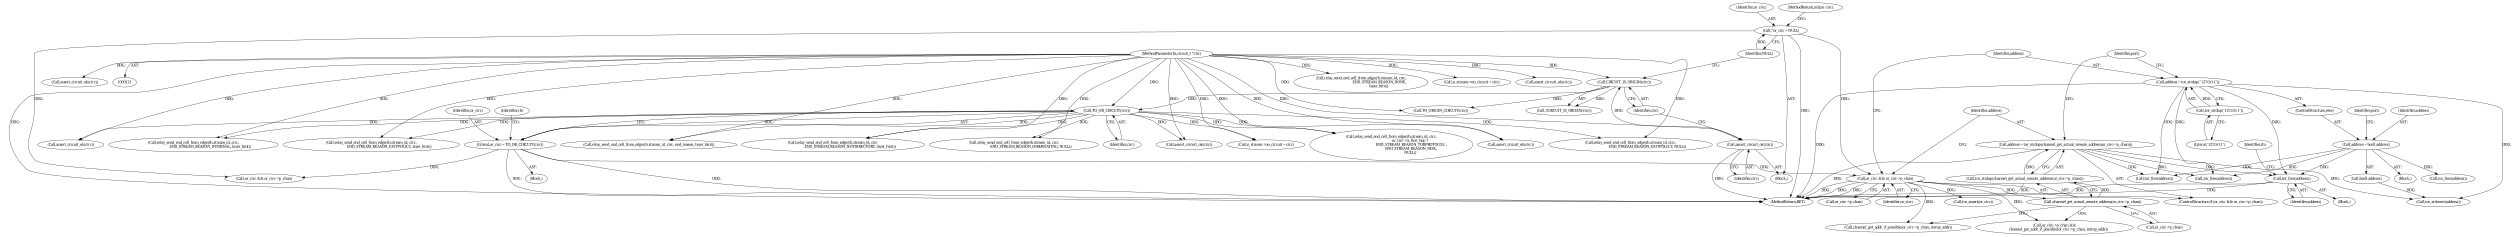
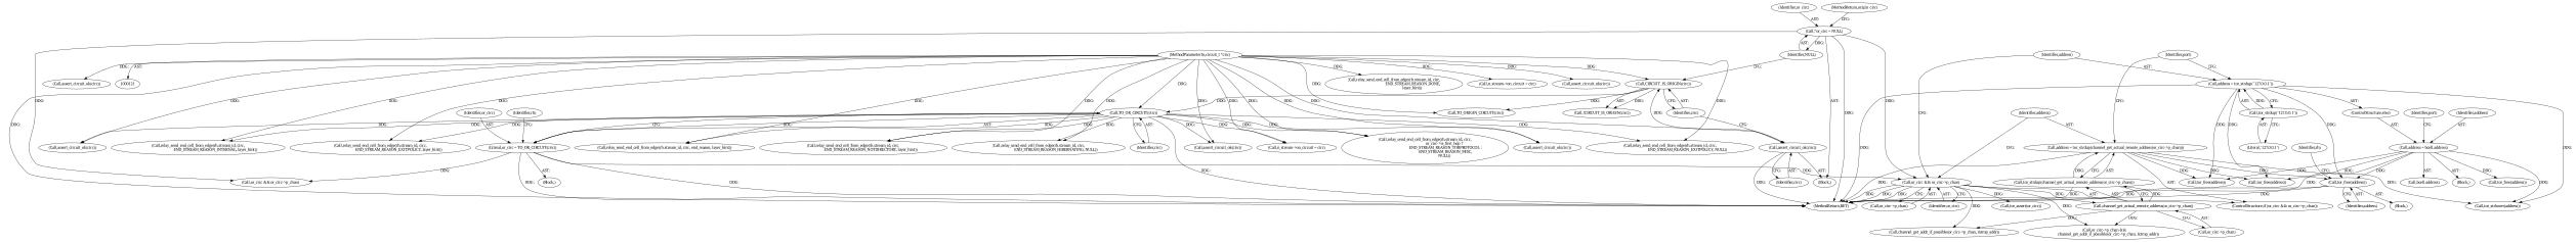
  digraph {
    fontname="PT Serif"
    node [fontname="PT Serif"]
    edge [fontname="PT Serif"]
    n1 [label="(Call,tor_free(address))"]
    n2 [label="(Identifier,address)"]
    n3 [label="(Block,)"]
    n4 [label="(MethodReturn,RET)"]
    n5 [label="(Call,address = tor_strdup(channel_get_actual_remote_address(or_circ->p_chan)))"]
    n6 [label="(Call,tor_strdup(channel_get_actual_remote_address(or_circ->p_chan)))"]
    n7 [label="(Call,tor_free(address))"]
    n8 [label="(Call,tor_free(address))"]
    n9 [label="(Call,tor_strlower(address))"]
    n10 [label="(ControlStructure,if (or_circ && or_circ->p_chan))"]
    n11 [label="(Call,channel_get_actual_remote_address(or_circ->p_chan))"]
    n12 [label="(Call,channel_get_addr_if_possible(or_circ->p_chan, &tmp_addr))"]
    n13 [label="(Call,or_circ->p_chan)"]
    n14 [label="(Call,or_circ->p_chan &&\n        channel_get_addr_if_possible(or_circ->p_chan, &tmp_addr))"]
    n15 [label="(Call,or_circ && or_circ->p_chan)"]
    n16 [label="(Call,tor_assert(or_circ))"]
    n17 [label="(Call,or_circ->p_chan)"]
    n18 [label="(Identifier,or_circ)"]
    n19 [label="(Call,*or_circ = NULL)"]
    n20 [label="(Block,)"]
    n21 [label="(Call,or_circ && or_circ->p_chan)"]
    n22 [label="(Identifier,NULL)"]
    n23 [label="(Call,CIRCUIT_IS_ORIGIN(circ))"]
    n24 [label="(Literal,or_circ = TO_OR_CIRCUIT(circ))"]
    n25 [label="(Call,TO_OR_CIRCUIT(circ))"]
    n26 [label="(Block,)"]
    n27 [label="(Call,relay_send_end_cell_from_edge(rh.stream_id, circ,\n                                  END_STREAM_REASON_HIBERNATING, NULL))"]
    n28 [label="(Call,assert_circuit_ok(circ))"]
    n29 [label="(Call,assert_circuit_ok(circ))"]
    n30 [label="(Call,relay_send_end_cell_from_edge(rh.stream_id, circ,\n                                  END_STREAM_REASON_NOTDIRECTORY, layer_hint))"]
    n31 [label="(Call,relay_send_end_cell_from_edge(rh.stream_id, circ,\n                                    END_STREAM_REASON_EXITPOLICY, layer_hint))"]
    n32 [label="(Call,relay_send_end_cell_from_edge(rh.stream_id, circ, end_reason, layer_hint))"]
    n33 [label="(Call,n_stream->on_circuit = circ)"]
    n34 [label="(Identifier,circ)"]
    n35 [label="(Call,relay_send_end_cell_from_edge(rh.stream_id, circ,\n                                      or_circ->is_first_hop ?\n                                        END_STREAM_REASON_TORPROTOCOL :\n                                        END_STREAM_REASON_MISC,\n                                      NULL))"]
    n36 [label="(Call,relay_send_end_cell_from_edge(rh.stream_id, circ,\n                                  END_STREAM_REASON_EXITPOLICY, NULL))"]
    n37 [label="(Call,assert_circuit_ok(circ))"]
    n38 [label="(Call,relay_send_end_cell_from_edge(rh.stream_id, circ,\n                                  END_STREAM_REASON_INTERNAL, layer_hint))"]
    n39 [label="(Call,!CIRCUIT_IS_ORIGIN(circ))"]
    n40 [label="(Identifier,circ)"]
    n41 [label="(Call,TO_ORIGIN_CIRCUIT(circ))"]
    n42 [label="(Call,assert_circuit_ok(circ))"]
    n43 [label="(Identifier,circ)"]
    n44 [label="(MethodParameterIn,circuit_t *circ)"]
    n45 [label="(Call,relay_send_end_cell_from_edge(rh.stream_id, circ,\n                                     END_STREAM_REASON_DONE,\n                                    layer_hint))"]
    n46 [label="(Call,n_stream->on_circuit = circ)"]
    n47 [label="(Call,assert_circuit_ok(circ))"]
    n48 [label="(Call,assert_circuit_ok(circ))"]
    1000121
    n50 [label="(Call,address = bcell.address)"]
    n51 [label="(Call,bcell.address)"]
    n52 [label="(Block,)"]
    n53 [label="(Call,tor_free(address))"]
    n54 [label="(Call,address = tor_strdup(\"127.0.0.1\"))"]
    n55 [label="(Call,tor_strdup(\"127.0.0.1\"))"]
    n56 [label="(ControlStructure,else)"]
    n57 [label="(Literal,\"127.0.0.1\")"]
    n58 [label="(Identifier,address)"]
    n59 [label="(Identifier,port)"]
    n60 [label="(Identifier,port)"]
    n61 [label="(Identifier,address)"]
    n62 [label="(Identifier,or_circ)"]
    n63 [label="(Identifier,rh)"]
    n64 [label="(MethodReturn,origin_circ)"]
    n65 [label="(Identifier,rh)"]
    n66 [label="(Identifier,address)"]
    n67 [label="(Identifier,or_circ)"]
    n1 -> n2 [label="CFG: "]
    n1 -> n3 [label="AST: "]
    n1 -> n4 [label="DDG: "]
    n1 -> n4 [label="DDG: "]
    n2 -> n1 [label="AST: "]
    n5 -> n1 [label="DDG: "]
    n5 -> n4 [label="DDG: "]
    n5 -> n6 [label="CFG: "]
    n5 -> n7 [label="DDG: "]
    n5 -> n8 [label="DDG: "]
    n5 -> n9 [label="DDG: "]
    n5 -> n10 [label="AST: "]
    n6 -> n4 [label="DDG: "]
    n6 -> n5 [label="AST: "]
    n6 -> n5 [label="DDG: "]
    n6 -> n11 [label="CFG: "]
    n11 -> n6 [label="AST: "]
    n11 -> n6 [label="DDG: "]
    n11 -> n12 [label="DDG: "]
    n11 -> n13 [label="CFG: "]
    n11 -> n14 [label="DDG: "]
    n13 -> n11 [label="AST: "]
    n15 -> n4 [label="DDG: "]
    n15 -> n4 [label="DDG: "]
    n15 -> n4 [label="DDG: "]
    n15 -> n10 [label="AST: "]
    n15 -> n11 [label="DDG: "]
    n15 -> n12 [label="DDG: "]
    n15 -> n14 [label="DDG: "]
    n15 -> n16 [label="DDG: "]
    n15 -> n17 [label="CFG: "]
    n15 -> n18 [label="CFG: "]
    n17 -> n15 [label="AST: "]
    n18 -> n15 [label="AST: "]
    n19 -> n4 [label="DDG: "]
    n19 -> n15 [label="DDG: "]
    n19 -> n20 [label="AST: "]
    n19 -> n21 [label="DDG: "]
-   n19 -> n22 [label="CFG: "]
-   n22 -> n19 [label="DDG: "]
+   n19 -> n22 [label="DDG: "]
+   n22 -> n19 [label="AST: "]
    n22 -> n23 [label="CFG: "]
    n23 -> n25 [label="DDG: "]
    n23 -> n39 [label="AST: "]
    n23 -> n39 [label="DDG: "]
    n23 -> n40 [label="CFG: "]
    n23 -> n41 [label="DDG: "]
    n24 -> n4 [label="DDG: "]
    n24 -> n4 [label="DDG: "]
    n24 -> n15 [label="DDG: "]
    n24 -> n21 [label="DDG: "]
    n24 -> n25 [label="CFG: "]
    n24 -> n26 [label="AST: "]
+   n25 -> n4 [label="DDG: "]
    n25 -> n24 [label="AST: "]
    n25 -> n24 [label="DDG: "]
    n25 -> n27 [label="DDG: "]
    n25 -> n28 [label="DDG: "]
    n25 -> n29 [label="DDG: "]
    n25 -> n30 [label="DDG: "]
    n25 -> n31 [label="DDG: "]
    n25 -> n32 [label="DDG: "]
    n25 -> n33 [label="DDG: "]
    n25 -> n34 [label="CFG: "]
    n25 -> n35 [label="DDG: "]
    n25 -> n36 [label="DDG: "]
    n25 -> n37 [label="DDG: "]
    n25 -> n38 [label="DDG: "]
    n34 -> n25 [label="AST: "]
    n40 -> n23 [label="AST: "]
    n40 -> n42 [label="CFG: "]
    n42 -> n4 [label="DDG: "]
    n42 -> n20 [label="AST: "]
    n42 -> n23 [label="DDG: "]
    n42 -> n43 [label="CFG: "]
    n43 -> n42 [label="AST: "]
    n44 -> n4 [label="DDG: "]
    n44 -> n23 [label="DDG: "]
    n44 -> n25 [label="DDG: "]
    n44 -> n27 [label="DDG: "]
    n44 -> n28 [label="DDG: "]
    n44 -> n29 [label="DDG: "]
    n44 -> n30 [label="DDG: "]
    n44 -> n31 [label="DDG: "]
    n44 -> n32 [label="DDG: "]
    n44 -> n33 [label="DDG: "]
    n44 -> n35 [label="DDG: "]
    n44 -> n36 [label="DDG: "]
    n44 -> n37 [label="DDG: "]
    n44 -> n38 [label="DDG: "]
    n44 -> n41 [label="DDG: "]
    n44 -> n42 [label="DDG: "]
    n44 -> n45 [label="DDG: "]
    n44 -> n46 [label="DDG: "]
    n44 -> n47 [label="DDG: "]
    n44 -> n48 [label="DDG: "]
    n44 -> 1000121 [label="AST: "]
    n50 -> n1 [label="DDG: "]
+   n50 -> n4 [label="DDG: "]
    n50 -> n7 [label="DDG: "]
    n50 -> n8 [label="DDG: "]
-   n51 -> n9 [label="DDG: "]
+   n50 -> n9 [label="DDG: "]
    n50 -> n51 [label="AST: "]
    n50 -> n52 [label="AST: "]
    n50 -> n53 [label="DDG: "]
    n54 -> n1 [label="DDG: "]
    n54 -> n4 [label="DDG: "]
    n54 -> n7 [label="DDG: "]
    n54 -> n8 [label="DDG: "]
    n54 -> n9 [label="DDG: "]
    n54 -> n55 [label="CFG: "]
    n54 -> n56 [label="AST: "]
    n55 -> n54 [label="AST: "]
    n55 -> n54 [label="DDG: "]
    n55 -> n57 [label="CFG: "]
    n56 -> n50 [label="AST: "]
    n57 -> n55 [label="AST: "]
    n58 -> n5 [label="AST: "]
    n58 -> n15 [label="CFG: "]
    n59 -> n5 [label="CFG: "]
    n59 -> n54 [label="CFG: "]
    n60 -> n50 [label="CFG: "]
    n61 -> n50 [label="AST: "]
    n62 -> n19 [label="AST: "]
    n63 -> n24 [label="CFG: "]
    n64 -> n19 [label="CFG: "]
    n65 -> n1 [label="CFG: "]
    n66 -> n15 [label="CFG: "]
    n66 -> n54 [label="AST: "]
    n67 -> n24 [label="AST: "]
  }
